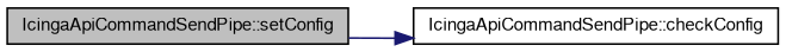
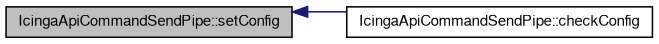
  digraph {
    rankdir=LR
    node [color=black fontname=FreeSans fontsize=10 shape=record]
    n1 [fillcolor=grey75 fontcolor=black height=0.2 label="IcingaApiCommandSendPipe::setConfig" style=filled width=0.4]
    n2 [height=0.2 label="IcingaApiCommandSendPipe::checkConfig" width=0.4]
-   n1 -> n2 [color=midnightblue fontname=FreeSans fontsize=10 labelfontname=FreeSans labelfontsize=10 style=solid]
+   n2 -> n1 [color=midnightblue fontname=FreeSans fontsize=10 labelfontname=FreeSans labelfontsize=10 style=solid]
  }
